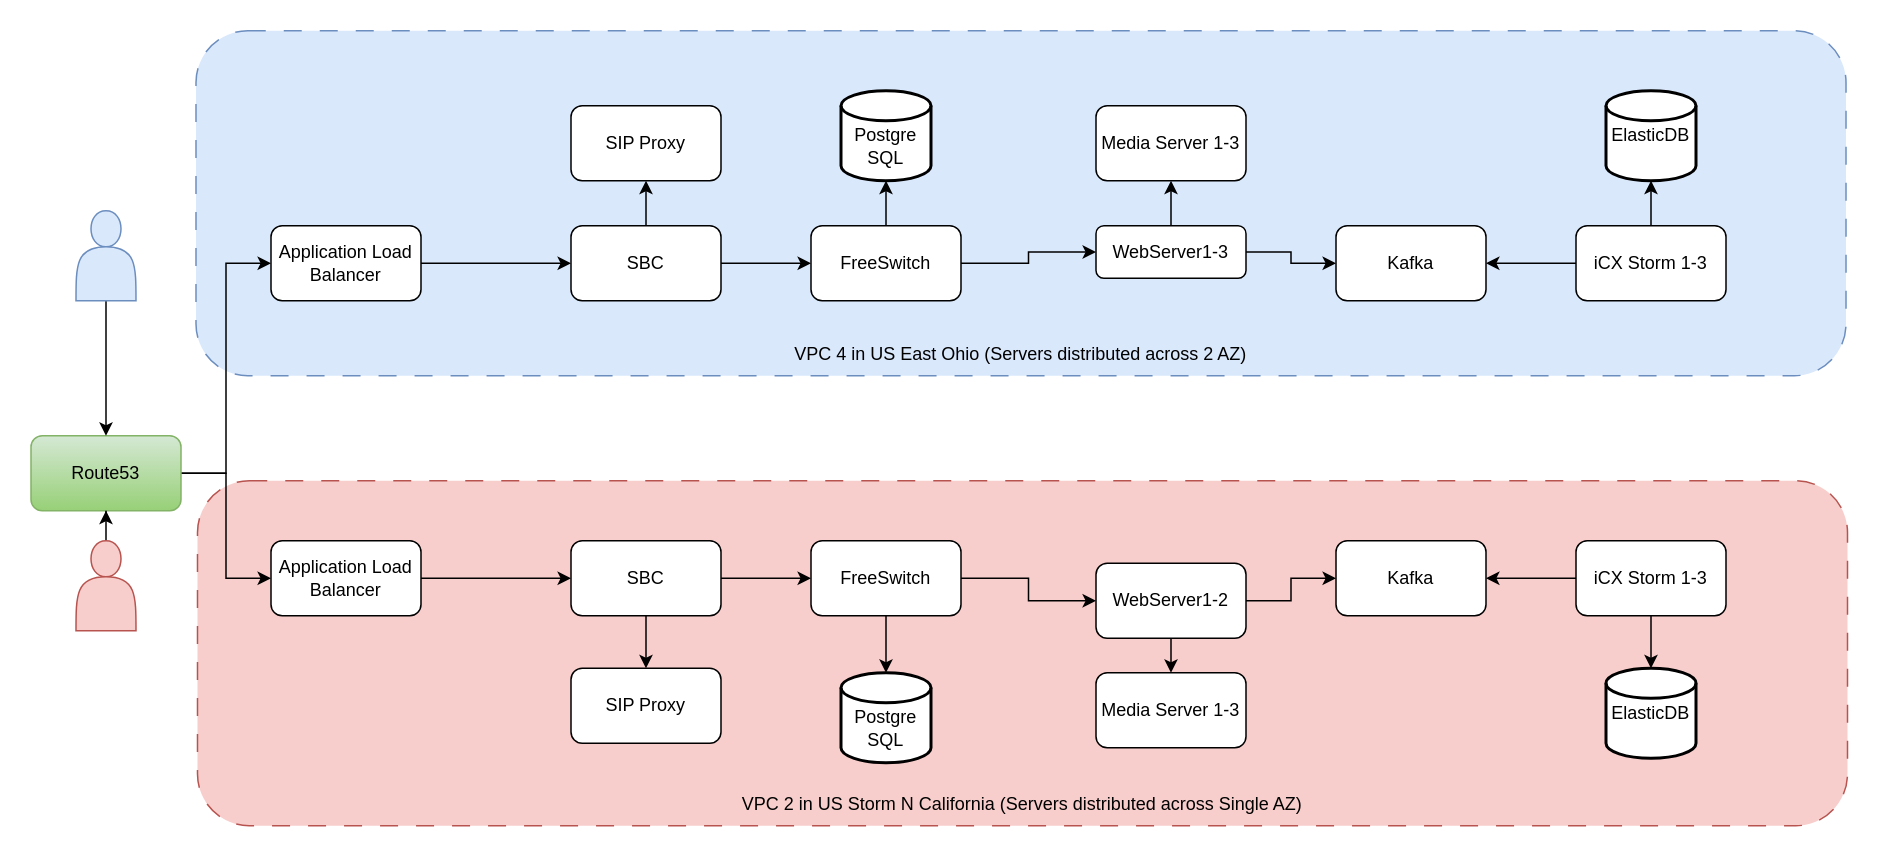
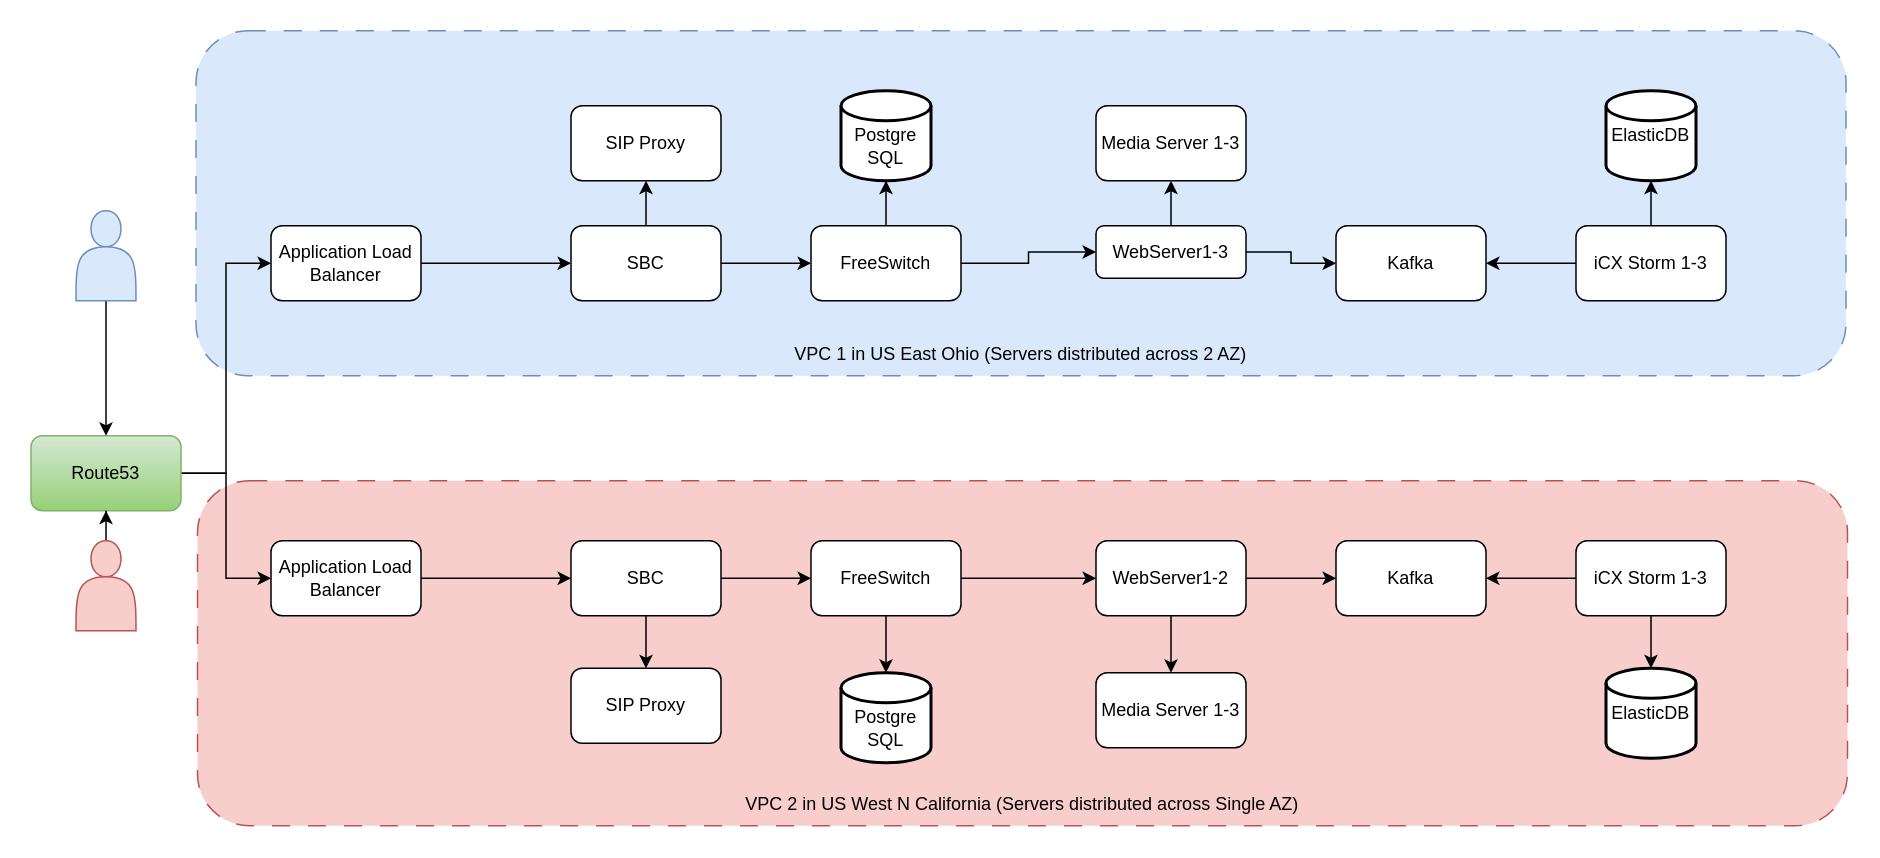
  <mxCell id="0" />
  <mxCell id="1" parent="0" />
- <mxCell id="2" value="&lt;div&gt;&lt;br&gt;&lt;/div&gt;&lt;div&gt;&lt;br&gt;&lt;/div&gt;&lt;div&gt;&lt;br&gt;&lt;/div&gt;&lt;div&gt;&lt;br&gt;&lt;/div&gt;&lt;div&gt;&lt;br&gt;&lt;/div&gt;&lt;div&gt;&lt;br&gt;&lt;/div&gt;&lt;div&gt;&lt;br&gt;&lt;/div&gt;&lt;div&gt;&lt;br&gt;&lt;/div&gt;&lt;div&gt;&lt;br&gt;&lt;/div&gt;&lt;div&gt;&lt;br&gt;&lt;/div&gt;&lt;div&gt;&lt;br&gt;&lt;/div&gt;&lt;div&gt;&lt;br&gt;&lt;/div&gt;&lt;div&gt;&lt;br&gt;&lt;/div&gt;&lt;div&gt;&lt;br&gt;&lt;/div&gt;&lt;div&gt;VPC 2 in US Storm N California (Servers distributed across Single AZ)&lt;br&gt;&lt;/div&gt;" style="html=1;dashed=1;whiteSpace=wrap;rounded=1;fillColor=#f8cecc;dashPattern=12 12;strokeColor=#b85450;" vertex="1" parent="1"><mxGeometry x="131" y="320" width="1100" height="230" as="geometry" /></mxCell>
- <mxCell id="3" value="&lt;br&gt;&lt;div&gt;&lt;br&gt;&lt;/div&gt;&lt;div&gt;&lt;br&gt;&lt;/div&gt;&lt;div&gt;&lt;br&gt;&lt;/div&gt;&lt;div&gt;&lt;br&gt;&lt;/div&gt;&lt;div&gt;&lt;br&gt;&lt;/div&gt;&lt;div&gt;&lt;br&gt;&lt;/div&gt;&lt;div&gt;&lt;br&gt;&lt;/div&gt;&lt;div&gt;&lt;br&gt;&lt;/div&gt;&lt;div&gt;&lt;br&gt;&lt;/div&gt;&lt;div&gt;&lt;br&gt;&lt;/div&gt;&lt;div&gt;&lt;br&gt;&lt;/div&gt;&lt;div&gt;&lt;br&gt;&lt;/div&gt;&lt;div&gt;&lt;br&gt;&lt;/div&gt;&lt;div&gt;VPC 4 in US East Ohio (Servers distributed across 2 AZ)&lt;br&gt;&lt;/div&gt;" style="html=1;dashed=1;whiteSpace=wrap;rounded=1;fillColor=#dae8fc;dashPattern=12 12;strokeColor=#6c8ebf;" vertex="1" parent="1"><mxGeometry x="130" y="20" width="1100" height="230" as="geometry" /></mxCell>
+ <mxCell id="2" value="&lt;div&gt;&lt;br&gt;&lt;/div&gt;&lt;div&gt;&lt;br&gt;&lt;/div&gt;&lt;div&gt;&lt;br&gt;&lt;/div&gt;&lt;div&gt;&lt;br&gt;&lt;/div&gt;&lt;div&gt;&lt;br&gt;&lt;/div&gt;&lt;div&gt;&lt;br&gt;&lt;/div&gt;&lt;div&gt;&lt;br&gt;&lt;/div&gt;&lt;div&gt;&lt;br&gt;&lt;/div&gt;&lt;div&gt;&lt;br&gt;&lt;/div&gt;&lt;div&gt;&lt;br&gt;&lt;/div&gt;&lt;div&gt;&lt;br&gt;&lt;/div&gt;&lt;div&gt;&lt;br&gt;&lt;/div&gt;&lt;div&gt;&lt;br&gt;&lt;/div&gt;&lt;div&gt;&lt;br&gt;&lt;/div&gt;&lt;div&gt;VPC 2 in US West N California (Servers distributed across Single AZ)&lt;br&gt;&lt;/div&gt;" style="html=1;dashed=1;whiteSpace=wrap;rounded=1;fillColor=#f8cecc;dashPattern=12 12;strokeColor=#b85450;" vertex="1" parent="1"><mxGeometry x="131" y="320" width="1100" height="230" as="geometry" /></mxCell>
+ <mxCell id="3" value="&lt;br&gt;&lt;div&gt;&lt;br&gt;&lt;/div&gt;&lt;div&gt;&lt;br&gt;&lt;/div&gt;&lt;div&gt;&lt;br&gt;&lt;/div&gt;&lt;div&gt;&lt;br&gt;&lt;/div&gt;&lt;div&gt;&lt;br&gt;&lt;/div&gt;&lt;div&gt;&lt;br&gt;&lt;/div&gt;&lt;div&gt;&lt;br&gt;&lt;/div&gt;&lt;div&gt;&lt;br&gt;&lt;/div&gt;&lt;div&gt;&lt;br&gt;&lt;/div&gt;&lt;div&gt;&lt;br&gt;&lt;/div&gt;&lt;div&gt;&lt;br&gt;&lt;/div&gt;&lt;div&gt;&lt;br&gt;&lt;/div&gt;&lt;div&gt;&lt;br&gt;&lt;/div&gt;&lt;div&gt;VPC 1 in US East Ohio (Servers distributed across 2 AZ)&lt;br&gt;&lt;/div&gt;" style="html=1;dashed=1;whiteSpace=wrap;rounded=1;fillColor=#dae8fc;dashPattern=12 12;strokeColor=#6c8ebf;" vertex="1" parent="1"><mxGeometry x="130" y="20" width="1100" height="230" as="geometry" /></mxCell>
  <mxCell id="4" style="edgeStyle=orthogonalEdgeStyle;rounded=0;orthogonalLoop=1;jettySize=auto;html=1;exitX=1;exitY=0.5;exitDx=0;exitDy=0;entryX=0;entryY=0.5;entryDx=0;entryDy=0;" edge="1" parent="1" source="6" target="8"><mxGeometry relative="1" as="geometry" /></mxCell>
  <mxCell id="5" style="edgeStyle=orthogonalEdgeStyle;rounded=0;orthogonalLoop=1;jettySize=auto;html=1;exitX=1;exitY=0.5;exitDx=0;exitDy=0;entryX=0;entryY=0.5;entryDx=0;entryDy=0;" edge="1" parent="1" source="6" target="10"><mxGeometry relative="1" as="geometry" /></mxCell>
  <mxCell id="6" value="Route53" style="html=1;dashed=0;whiteSpace=wrap;rounded=1;fillColor=#d5e8d4;strokeColor=#82b366;gradientColor=#97d077;" vertex="1" parent="1"><mxGeometry x="20" y="290" width="100" height="50" as="geometry" /></mxCell>
  <mxCell id="7" value="" style="edgeStyle=orthogonalEdgeStyle;rounded=0;orthogonalLoop=1;jettySize=auto;html=1;" edge="1" parent="1" source="8" target="13"><mxGeometry relative="1" as="geometry" /></mxCell>
  <mxCell id="8" value="Application Load Balancer" style="html=1;dashed=0;whiteSpace=wrap;rounded=1;" vertex="1" parent="1"><mxGeometry x="180" y="150" width="100" height="50" as="geometry" /></mxCell>
  <mxCell id="9" value="" style="edgeStyle=orthogonalEdgeStyle;rounded=0;orthogonalLoop=1;jettySize=auto;html=1;" edge="1" parent="1" source="10" target="16"><mxGeometry relative="1" as="geometry" /></mxCell>
  <mxCell id="10" value="Application Load Balancer" style="html=1;dashed=0;whiteSpace=wrap;rounded=1;" vertex="1" parent="1"><mxGeometry x="180" y="360" width="100" height="50" as="geometry" /></mxCell>
  <mxCell id="11" value="" style="edgeStyle=orthogonalEdgeStyle;rounded=0;orthogonalLoop=1;jettySize=auto;html=1;" edge="1" parent="1" source="13" target="17"><mxGeometry relative="1" as="geometry" /></mxCell>
  <mxCell id="12" value="" style="edgeStyle=orthogonalEdgeStyle;rounded=0;orthogonalLoop=1;jettySize=auto;html=1;" edge="1" parent="1" source="13" target="21"><mxGeometry relative="1" as="geometry" /></mxCell>
  <mxCell id="13" value="SBC" style="html=1;dashed=0;whiteSpace=wrap;rounded=1;" vertex="1" parent="1"><mxGeometry x="380" y="150" width="100" height="50" as="geometry" /></mxCell>
  <mxCell id="14" value="" style="edgeStyle=orthogonalEdgeStyle;rounded=0;orthogonalLoop=1;jettySize=auto;html=1;" edge="1" parent="1" source="16" target="18"><mxGeometry relative="1" as="geometry" /></mxCell>
  <mxCell id="15" value="" style="edgeStyle=orthogonalEdgeStyle;rounded=0;orthogonalLoop=1;jettySize=auto;html=1;" edge="1" parent="1" source="16" target="24"><mxGeometry relative="1" as="geometry" /></mxCell>
  <mxCell id="16" value="SBC" style="html=1;dashed=0;whiteSpace=wrap;rounded=1;" vertex="1" parent="1"><mxGeometry x="380" y="360" width="100" height="50" as="geometry" /></mxCell>
  <mxCell id="17" value="SIP Proxy" style="html=1;dashed=0;whiteSpace=wrap;rounded=1;" vertex="1" parent="1"><mxGeometry x="380" y="70" width="100" height="50" as="geometry" /></mxCell>
  <mxCell id="18" value="SIP Proxy" style="html=1;dashed=0;whiteSpace=wrap;rounded=1;" vertex="1" parent="1"><mxGeometry x="380" y="445" width="100" height="50" as="geometry" /></mxCell>
  <mxCell id="19" value="" style="edgeStyle=orthogonalEdgeStyle;rounded=0;orthogonalLoop=1;jettySize=auto;html=1;" edge="1" parent="1" source="21" target="29"><mxGeometry relative="1" as="geometry" /></mxCell>
  <mxCell id="20" value="" style="edgeStyle=orthogonalEdgeStyle;rounded=0;orthogonalLoop=1;jettySize=auto;html=1;" edge="1" parent="1" source="21" target="25"><mxGeometry relative="1" as="geometry" /></mxCell>
  <mxCell id="21" value="FreeSwitch" style="html=1;dashed=0;whiteSpace=wrap;rounded=1;" vertex="1" parent="1"><mxGeometry x="540" y="150" width="100" height="50" as="geometry" /></mxCell>
  <mxCell id="22" value="" style="edgeStyle=orthogonalEdgeStyle;rounded=0;orthogonalLoop=1;jettySize=auto;html=1;" edge="1" parent="1" source="24" target="26"><mxGeometry relative="1" as="geometry" /></mxCell>
  <mxCell id="23" value="" style="edgeStyle=orthogonalEdgeStyle;rounded=0;orthogonalLoop=1;jettySize=auto;html=1;" edge="1" parent="1" source="24" target="32"><mxGeometry relative="1" as="geometry" /></mxCell>
  <mxCell id="24" value="FreeSwitch" style="html=1;dashed=0;whiteSpace=wrap;rounded=1;" vertex="1" parent="1"><mxGeometry x="540" y="360" width="100" height="50" as="geometry" /></mxCell>
  <mxCell id="25" value="&lt;div&gt;&lt;br&gt;&lt;/div&gt;&lt;div&gt;Postgre&lt;/div&gt;&lt;div&gt;SQL&lt;/div&gt;" style="strokeWidth=2;html=1;shape=mxgraph.flowchart.database;whiteSpace=wrap;" vertex="1" parent="1"><mxGeometry x="560" y="60" width="60" height="60" as="geometry" /></mxCell>
  <mxCell id="26" value="&lt;br&gt;&lt;div&gt;Postgre&lt;/div&gt;&lt;div&gt;SQL&lt;/div&gt;" style="strokeWidth=2;html=1;shape=mxgraph.flowchart.database;whiteSpace=wrap;" vertex="1" parent="1"><mxGeometry x="560" y="448" width="60" height="60" as="geometry" /></mxCell>
  <mxCell id="27" value="" style="edgeStyle=orthogonalEdgeStyle;rounded=0;orthogonalLoop=1;jettySize=auto;html=1;" edge="1" parent="1" source="29" target="33"><mxGeometry relative="1" as="geometry" /></mxCell>
  <mxCell id="28" value="" style="edgeStyle=orthogonalEdgeStyle;rounded=0;orthogonalLoop=1;jettySize=auto;html=1;" edge="1" parent="1" source="29" target="37"><mxGeometry relative="1" as="geometry" /></mxCell>
  <mxCell id="29" value="WebServer1-3" style="html=1;dashed=0;whiteSpace=wrap;rounded=1;" vertex="1" parent="1"><mxGeometry x="730" y="150" width="100" height="35" as="geometry" /></mxCell>
  <mxCell id="30" value="" style="edgeStyle=orthogonalEdgeStyle;rounded=0;orthogonalLoop=1;jettySize=auto;html=1;" edge="1" parent="1" source="32" target="34"><mxGeometry relative="1" as="geometry" /></mxCell>
  <mxCell id="31" value="" style="edgeStyle=orthogonalEdgeStyle;rounded=0;orthogonalLoop=1;jettySize=auto;html=1;" edge="1" parent="1" source="32" target="38"><mxGeometry relative="1" as="geometry" /></mxCell>
- <mxCell id="32" value="WebServer1-2" style="html=1;dashed=0;whiteSpace=wrap;rounded=1;" vertex="1" parent="1"><mxGeometry x="730" y="375" width="100" height="50" as="geometry" /></mxCell>
+ <mxCell id="32" value="WebServer1-2" style="html=1;dashed=0;whiteSpace=wrap;rounded=1;" vertex="1" parent="1"><mxGeometry x="730" y="360" width="100" height="50" as="geometry" /></mxCell>
  <mxCell id="33" value="Media Server 1-3" style="html=1;dashed=0;whiteSpace=wrap;rounded=1;" vertex="1" parent="1"><mxGeometry x="730" y="70" width="100" height="50" as="geometry" /></mxCell>
  <mxCell id="34" value="Media Server 1-3" style="html=1;dashed=0;whiteSpace=wrap;rounded=1;" vertex="1" parent="1"><mxGeometry x="730" y="448" width="100" height="50" as="geometry" /></mxCell>
  <mxCell id="35" value="ElasticDB" style="strokeWidth=2;html=1;shape=mxgraph.flowchart.database;whiteSpace=wrap;" vertex="1" parent="1"><mxGeometry x="1070" y="60" width="60" height="60" as="geometry" /></mxCell>
  <mxCell id="36" value="ElasticDB" style="strokeWidth=2;html=1;shape=mxgraph.flowchart.database;whiteSpace=wrap;" vertex="1" parent="1"><mxGeometry x="1070" y="445" width="60" height="60" as="geometry" /></mxCell>
  <mxCell id="37" value="Kafka" style="html=1;dashed=0;whiteSpace=wrap;rounded=1;" vertex="1" parent="1"><mxGeometry x="890" y="150" width="100" height="50" as="geometry" /></mxCell>
  <mxCell id="38" value="Kafka" style="html=1;dashed=0;whiteSpace=wrap;rounded=1;" vertex="1" parent="1"><mxGeometry x="890" y="360" width="100" height="50" as="geometry" /></mxCell>
  <mxCell id="39" value="" style="edgeStyle=orthogonalEdgeStyle;rounded=0;orthogonalLoop=1;jettySize=auto;html=1;" edge="1" parent="1" source="41" target="37"><mxGeometry relative="1" as="geometry" /></mxCell>
  <mxCell id="40" value="" style="edgeStyle=orthogonalEdgeStyle;rounded=0;orthogonalLoop=1;jettySize=auto;html=1;" edge="1" parent="1" source="41" target="35"><mxGeometry relative="1" as="geometry" /></mxCell>
  <mxCell id="41" value="iCX Storm 1-3" style="html=1;dashed=0;whiteSpace=wrap;rounded=1;" vertex="1" parent="1"><mxGeometry x="1050" y="150" width="100" height="50" as="geometry" /></mxCell>
  <mxCell id="42" value="" style="edgeStyle=orthogonalEdgeStyle;rounded=0;orthogonalLoop=1;jettySize=auto;html=1;" edge="1" parent="1" source="44" target="38"><mxGeometry relative="1" as="geometry" /></mxCell>
  <mxCell id="43" value="" style="edgeStyle=orthogonalEdgeStyle;rounded=0;orthogonalLoop=1;jettySize=auto;html=1;" edge="1" parent="1" source="44" target="36"><mxGeometry relative="1" as="geometry" /></mxCell>
  <mxCell id="44" value="iCX Storm 1-3" style="html=1;dashed=0;whiteSpace=wrap;rounded=1;" vertex="1" parent="1"><mxGeometry x="1050" y="360" width="100" height="50" as="geometry" /></mxCell>
  <mxCell id="45" value="" style="edgeStyle=orthogonalEdgeStyle;rounded=0;orthogonalLoop=1;jettySize=auto;html=1;" edge="1" parent="1" source="46" target="6"><mxGeometry relative="1" as="geometry" /></mxCell>
  <mxCell id="46" value="" style="shape=actor;whiteSpace=wrap;html=1;fillColor=#dae8fc;strokeColor=#6c8ebf;" vertex="1" parent="1"><mxGeometry x="50" y="140" width="40" height="60" as="geometry" /></mxCell>
  <mxCell id="47" value="" style="edgeStyle=orthogonalEdgeStyle;rounded=0;orthogonalLoop=1;jettySize=auto;html=1;" edge="1" parent="1" source="48" target="6"><mxGeometry relative="1" as="geometry" /></mxCell>
  <mxCell id="48" value="" style="shape=actor;whiteSpace=wrap;html=1;fillColor=#f8cecc;strokeColor=#b85450;" vertex="1" parent="1"><mxGeometry x="50" y="360" width="40" height="60" as="geometry" /></mxCell>
